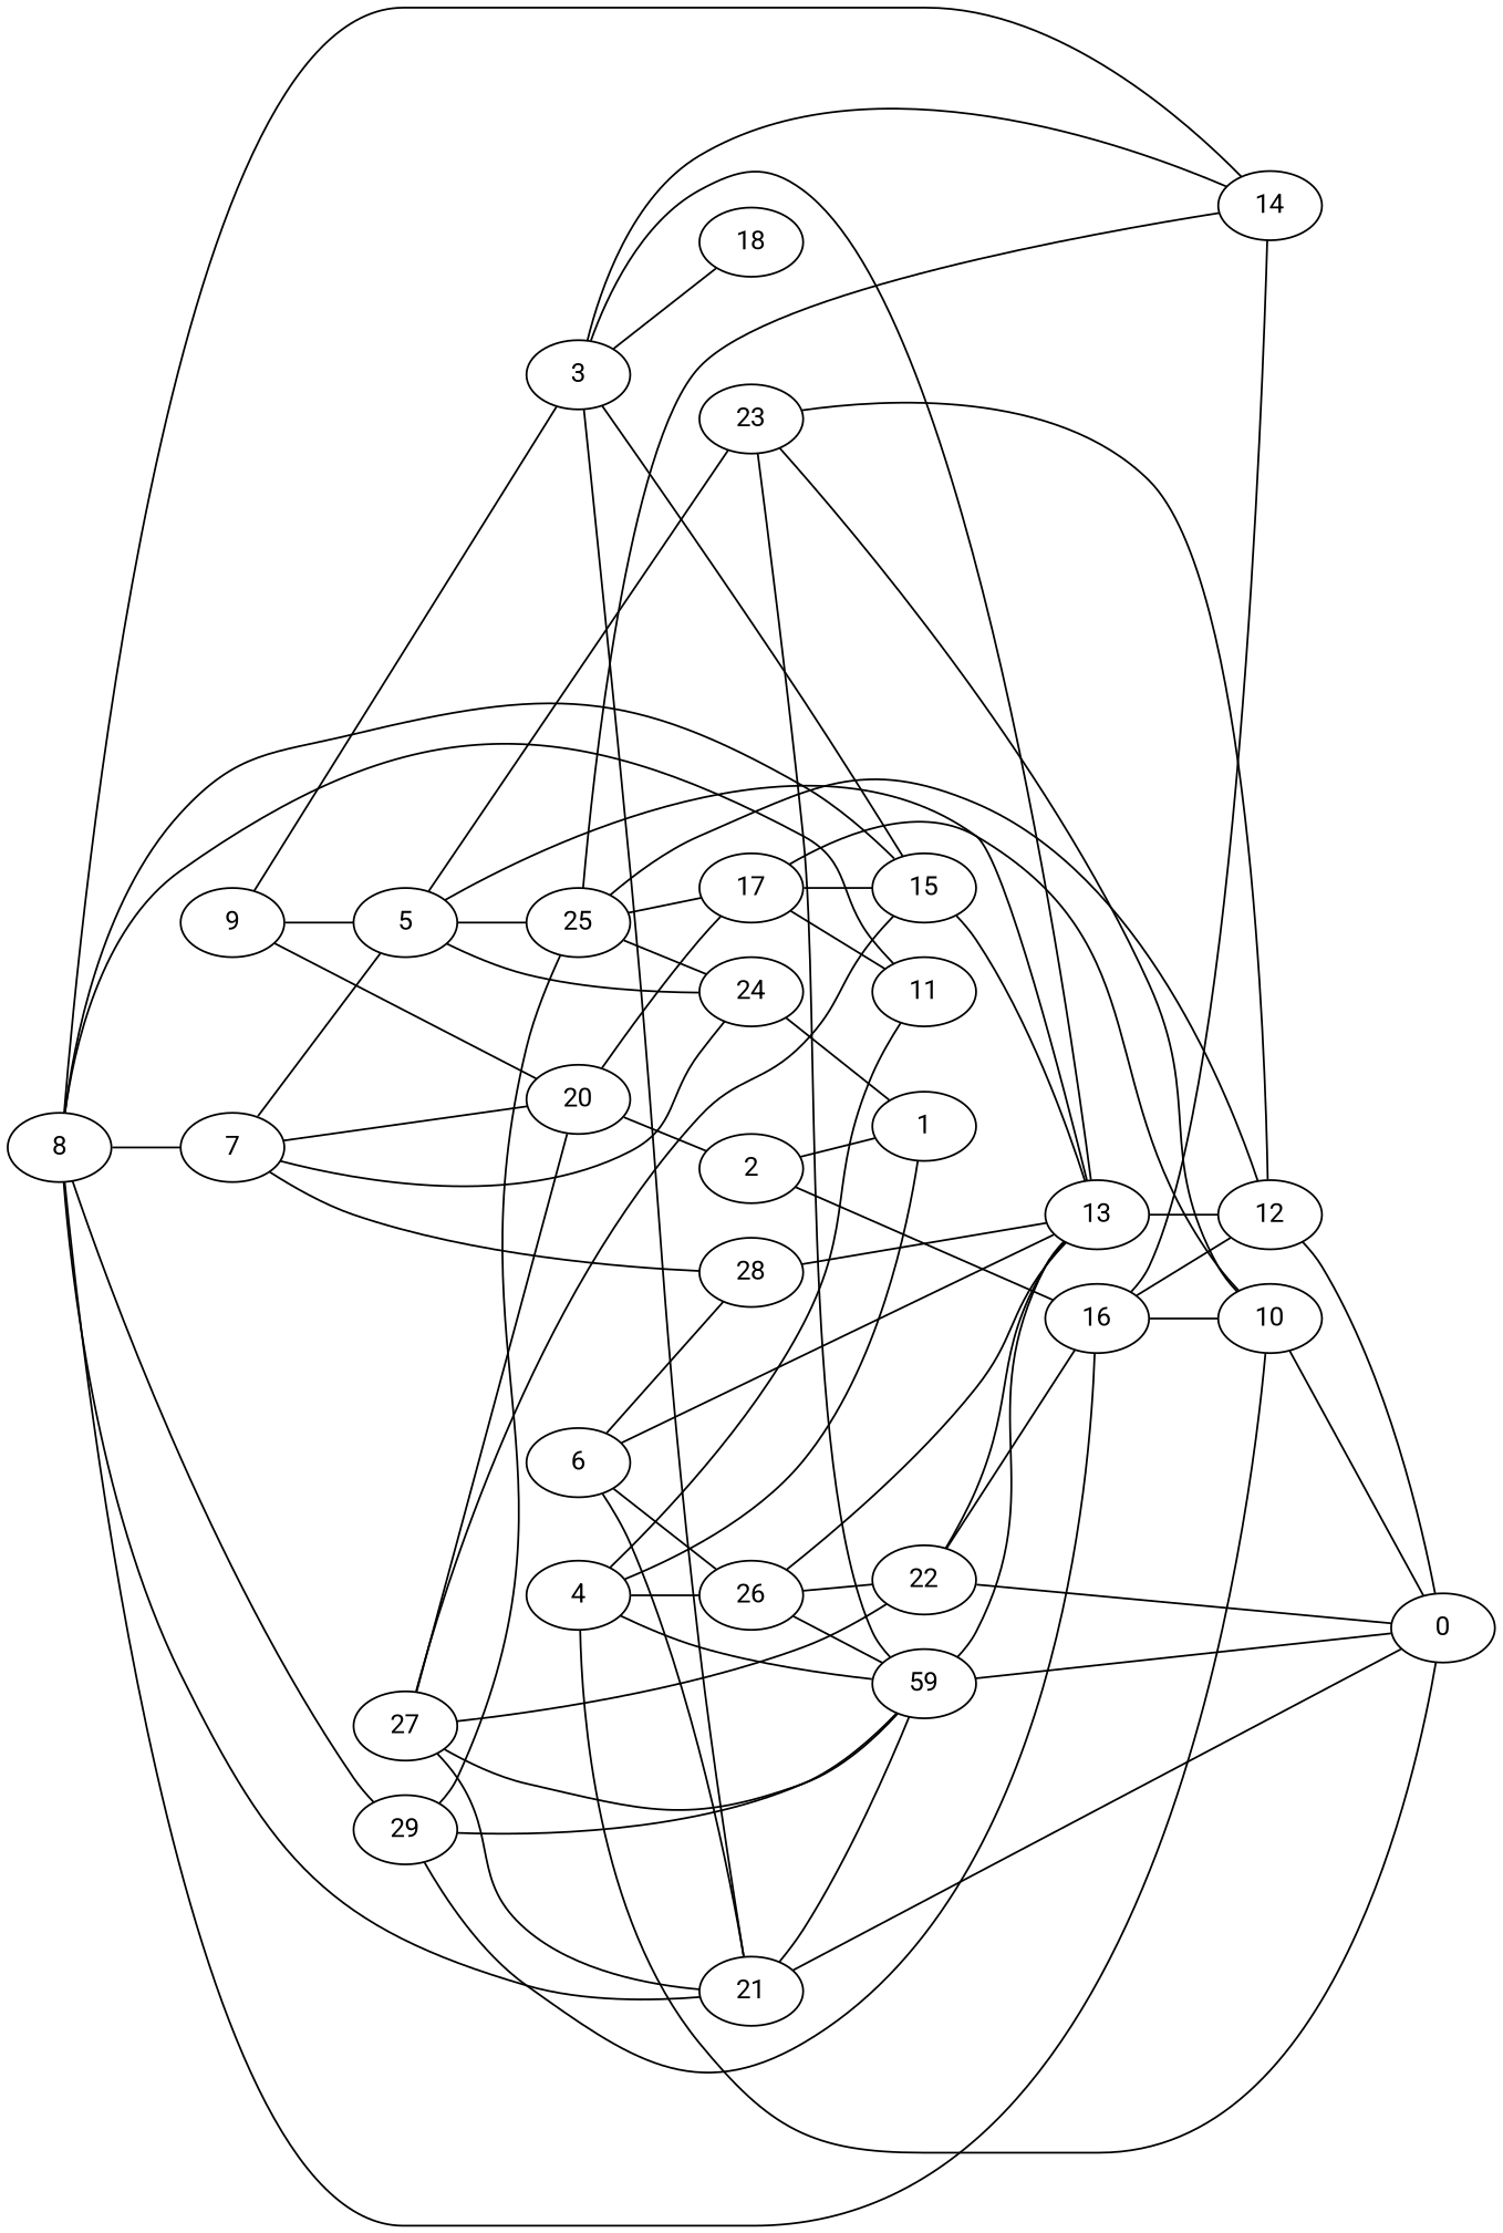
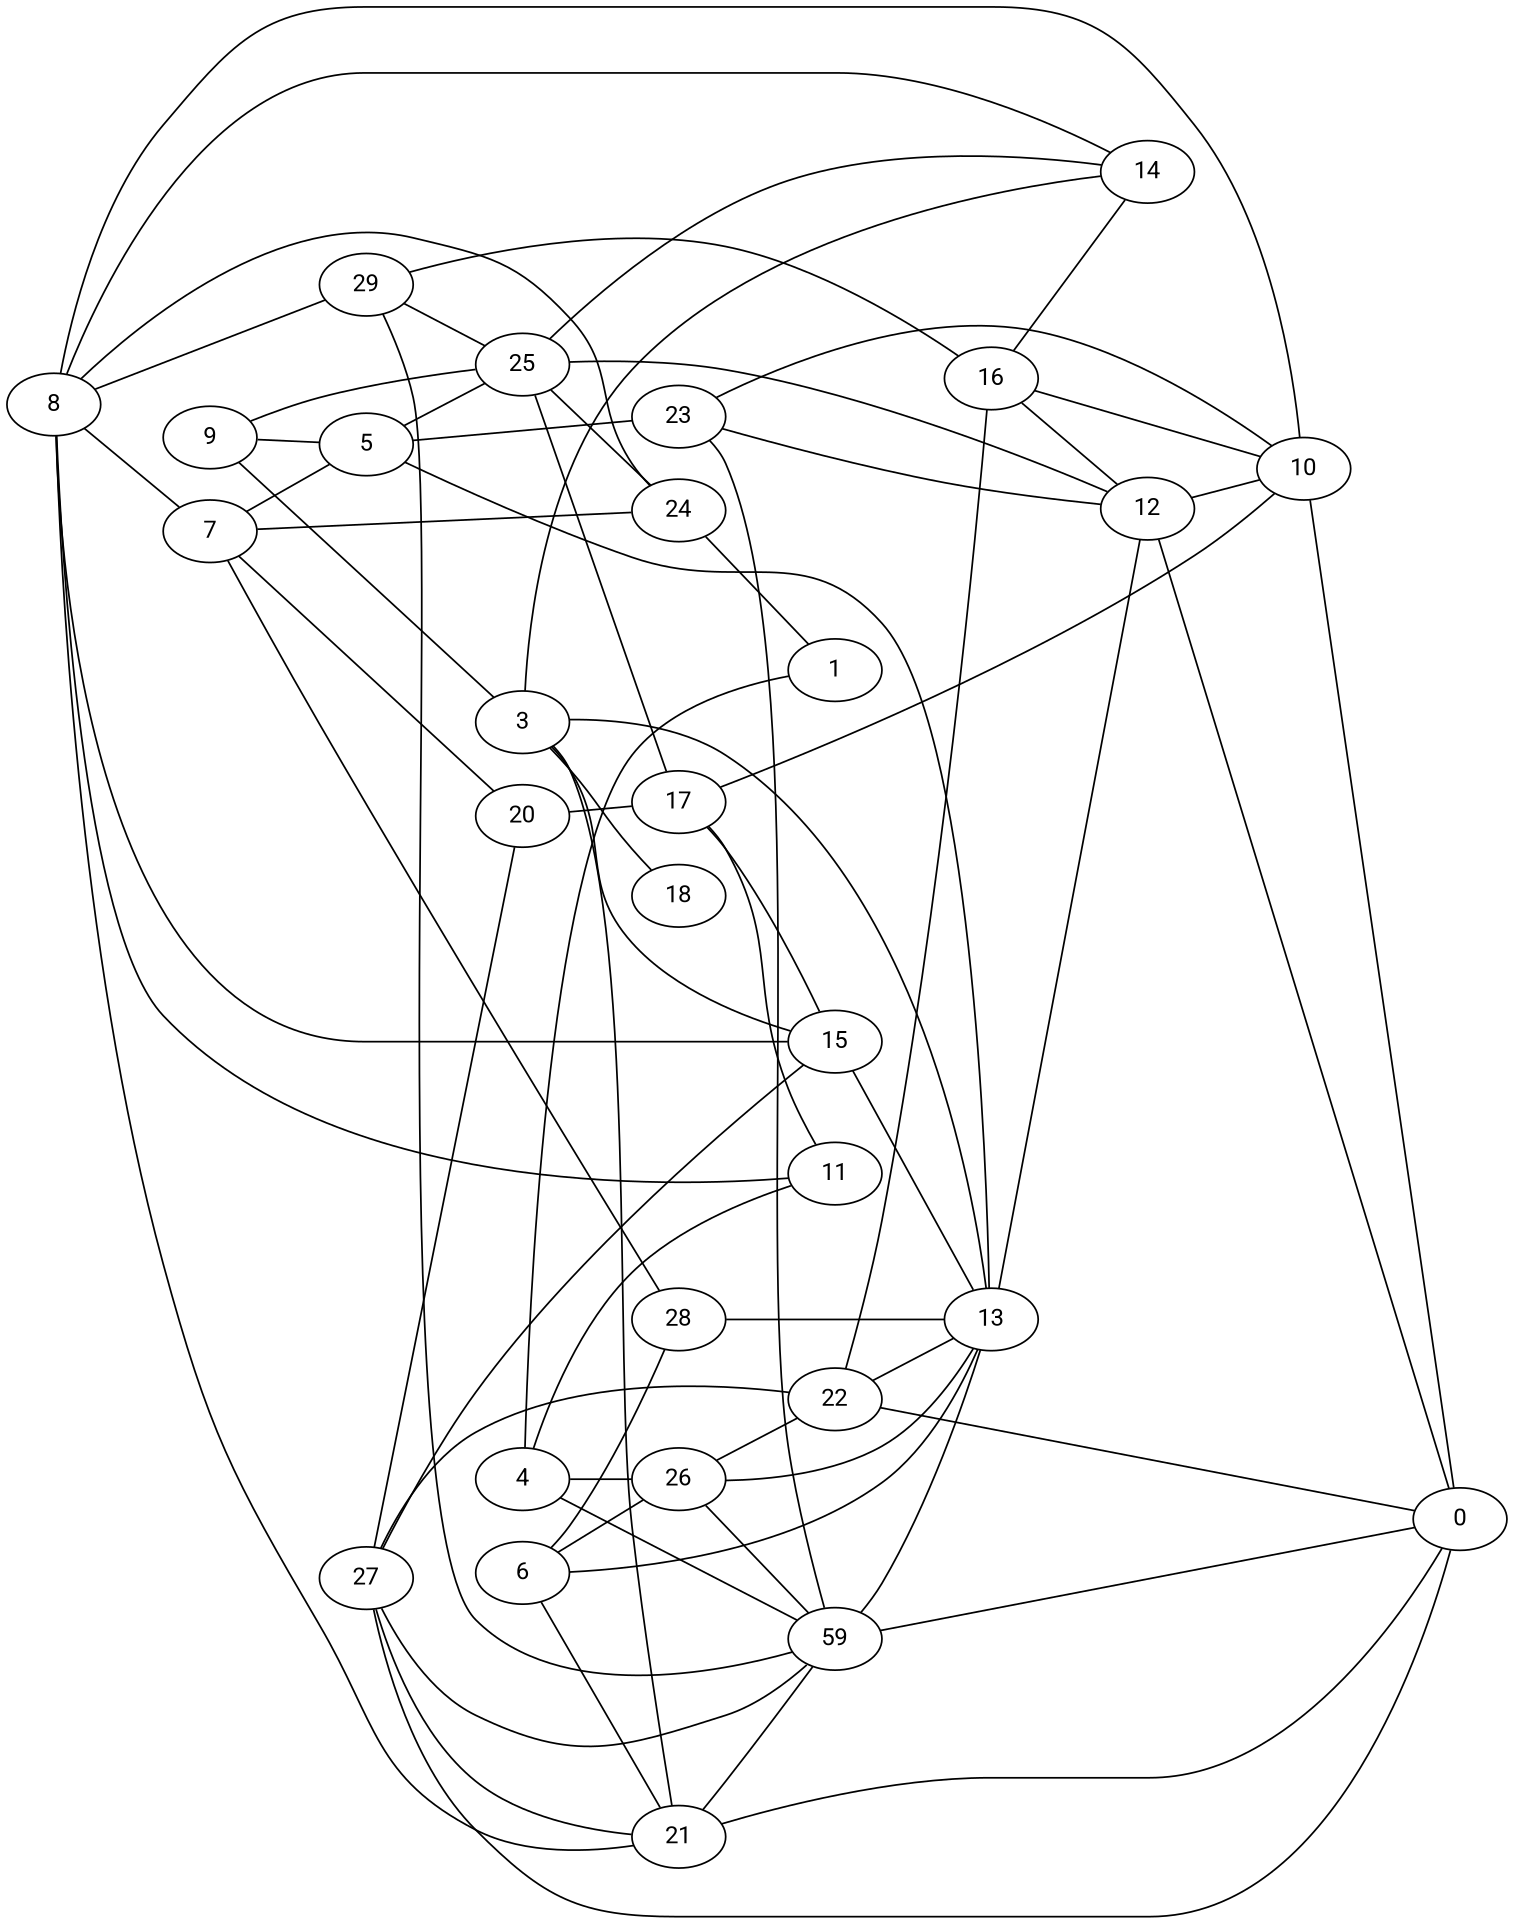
  digraph {
    fontname=Roboto
    rankdir=LR
    node [fontname=Roboto]
    edge [color=black dir=none fontname=Roboto]
    5
    25
    23
    13
    17
    24
    14
    12
    n9 [label=59]
    10
    29
    16
    0
    20
-   2
    1
    26
    22
    21
    9
    18
    28
    15
    11
    27
    7
    4
    8
    6
    3
    subgraph sub_1 {
      5
      25
      23
      13
      17
      24
      14
      12
      n9
      10
      29
      16
      0
      20
-     2
      1
      26
      22
      21
      9
      18
      28
      15
      11
      27
      7
      4
      8
      6
      3
    }
    5 -> 25
    5 -> 23
    5 -> 13
    25 -> 17
    25 -> 24
    25 -> 14
    25 -> 12
    23 -> 12
    23 -> n9
    23 -> 10
    13 -> 12
    17 -> 10
    17 -> 15
    17 -> 11
    24 -> 1
+   12 -> 10
    12 -> 0
    n9 -> 13
    n9 -> 0
    10 -> 0
    29 -> 25
    29 -> n9
    29 -> 16
    16 -> 14
    16 -> 12
    16 -> 10
    20 -> 17
-   20 -> 2
-   2 -> 16
-   2 -> 1
    26 -> 13
    26 -> n9
    26 -> 22
    22 -> 13
    22 -> 16
    22 -> 0
    21 -> n9
    21 -> 0
    9 -> 5
-   9 -> 20
+   9 -> 25
    9 -> 3
    28 -> 13
    15 -> 13
    27 -> n9
-   4 -> 0
+   27 -> 0
    27 -> 20
    27 -> 22
    27 -> 21
    27 -> 15
    7 -> 5
    7 -> 24
    7 -> 20
    7 -> 28
    4 -> n9
    4 -> 1
    4 -> 26
    4 -> 11
-   5 -> 24
+   8 -> 24
    8 -> 14
    8 -> 10
    8 -> 29
    8 -> 21
    8 -> 15
    8 -> 11
    8 -> 7
    6 -> 13
    6 -> 26
    6 -> 21
    6 -> 28
    3 -> 13
    3 -> 14
    3 -> 21
    3 -> 18
    3 -> 15
  }
